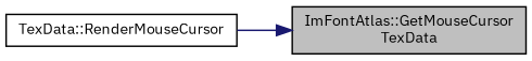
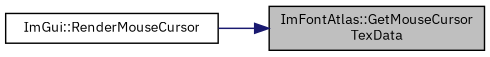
  digraph {
    rankdir=RL
    fontname="IBM Plex Sans"
    node [color=black fontname="IBM Plex Sans" fontsize=10 shape=record style=filled]
    n1 [fillcolor=grey75 fontcolor=black height=0.2 label="ImFontAtlas::GetMouseCursor\lTexData" width=0.4]
-   n2 [fillcolor=white height=0.2 label="TexData::RenderMouseCursor" width=0.4]
+   n2 [fillcolor=white height=0.2 label="ImGui::RenderMouseCursor" width=0.4]
    n1 -> n2 [color=midnightblue dir=back fontname="IBM Plex Sans" fontsize=10 labelfontname=Helvetica labelfontsize=10 style=solid]
  }
